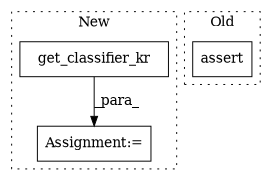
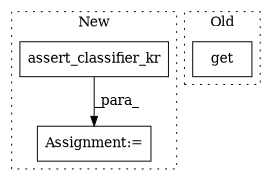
  digraph {
    node [a=32 shape=box]
-   n1 [l=19 label=get_classifier_kr s=8577]
+   n1 [l=19 label=assert_classifier_kr s=8577]
    n2 [a=7 l=1 label="Assignment:=" s=8576]
-   n3 [l="11,1" label=assert s="8980,9041"]
+   n3 [l="11,1" label=get s="8980,9041"]
    subgraph cluster_1 {
      label=New
      style=dotted
      n1
      n2
    }
    subgraph cluster_2 {
      label=Old
      style=dotted
      n3
    }
    n1 -> n2 [label=_para_]
  }
